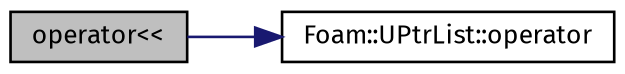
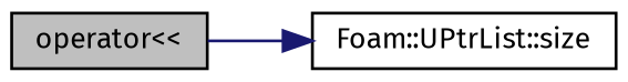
  digraph {
    rankdir=LR
    fontname="Fira Sans"
    node [color=black fontname="Fira Sans" fontsize=10 shape=record]
    n1 [fillcolor=grey75 fontcolor=black height=0.2 label="operator\<\<" style=filled width=0.4]
-   n2 [height=0.2 label="Foam::UPtrList::operator" width=0.4]
+   n2 [height=0.2 label="Foam::UPtrList::size" width=0.4]
    n1 -> n2 [color=midnightblue fontname="Fira Sans" fontsize=10 labelfontname=Helvetica labelfontsize=10 style=solid]
  }
